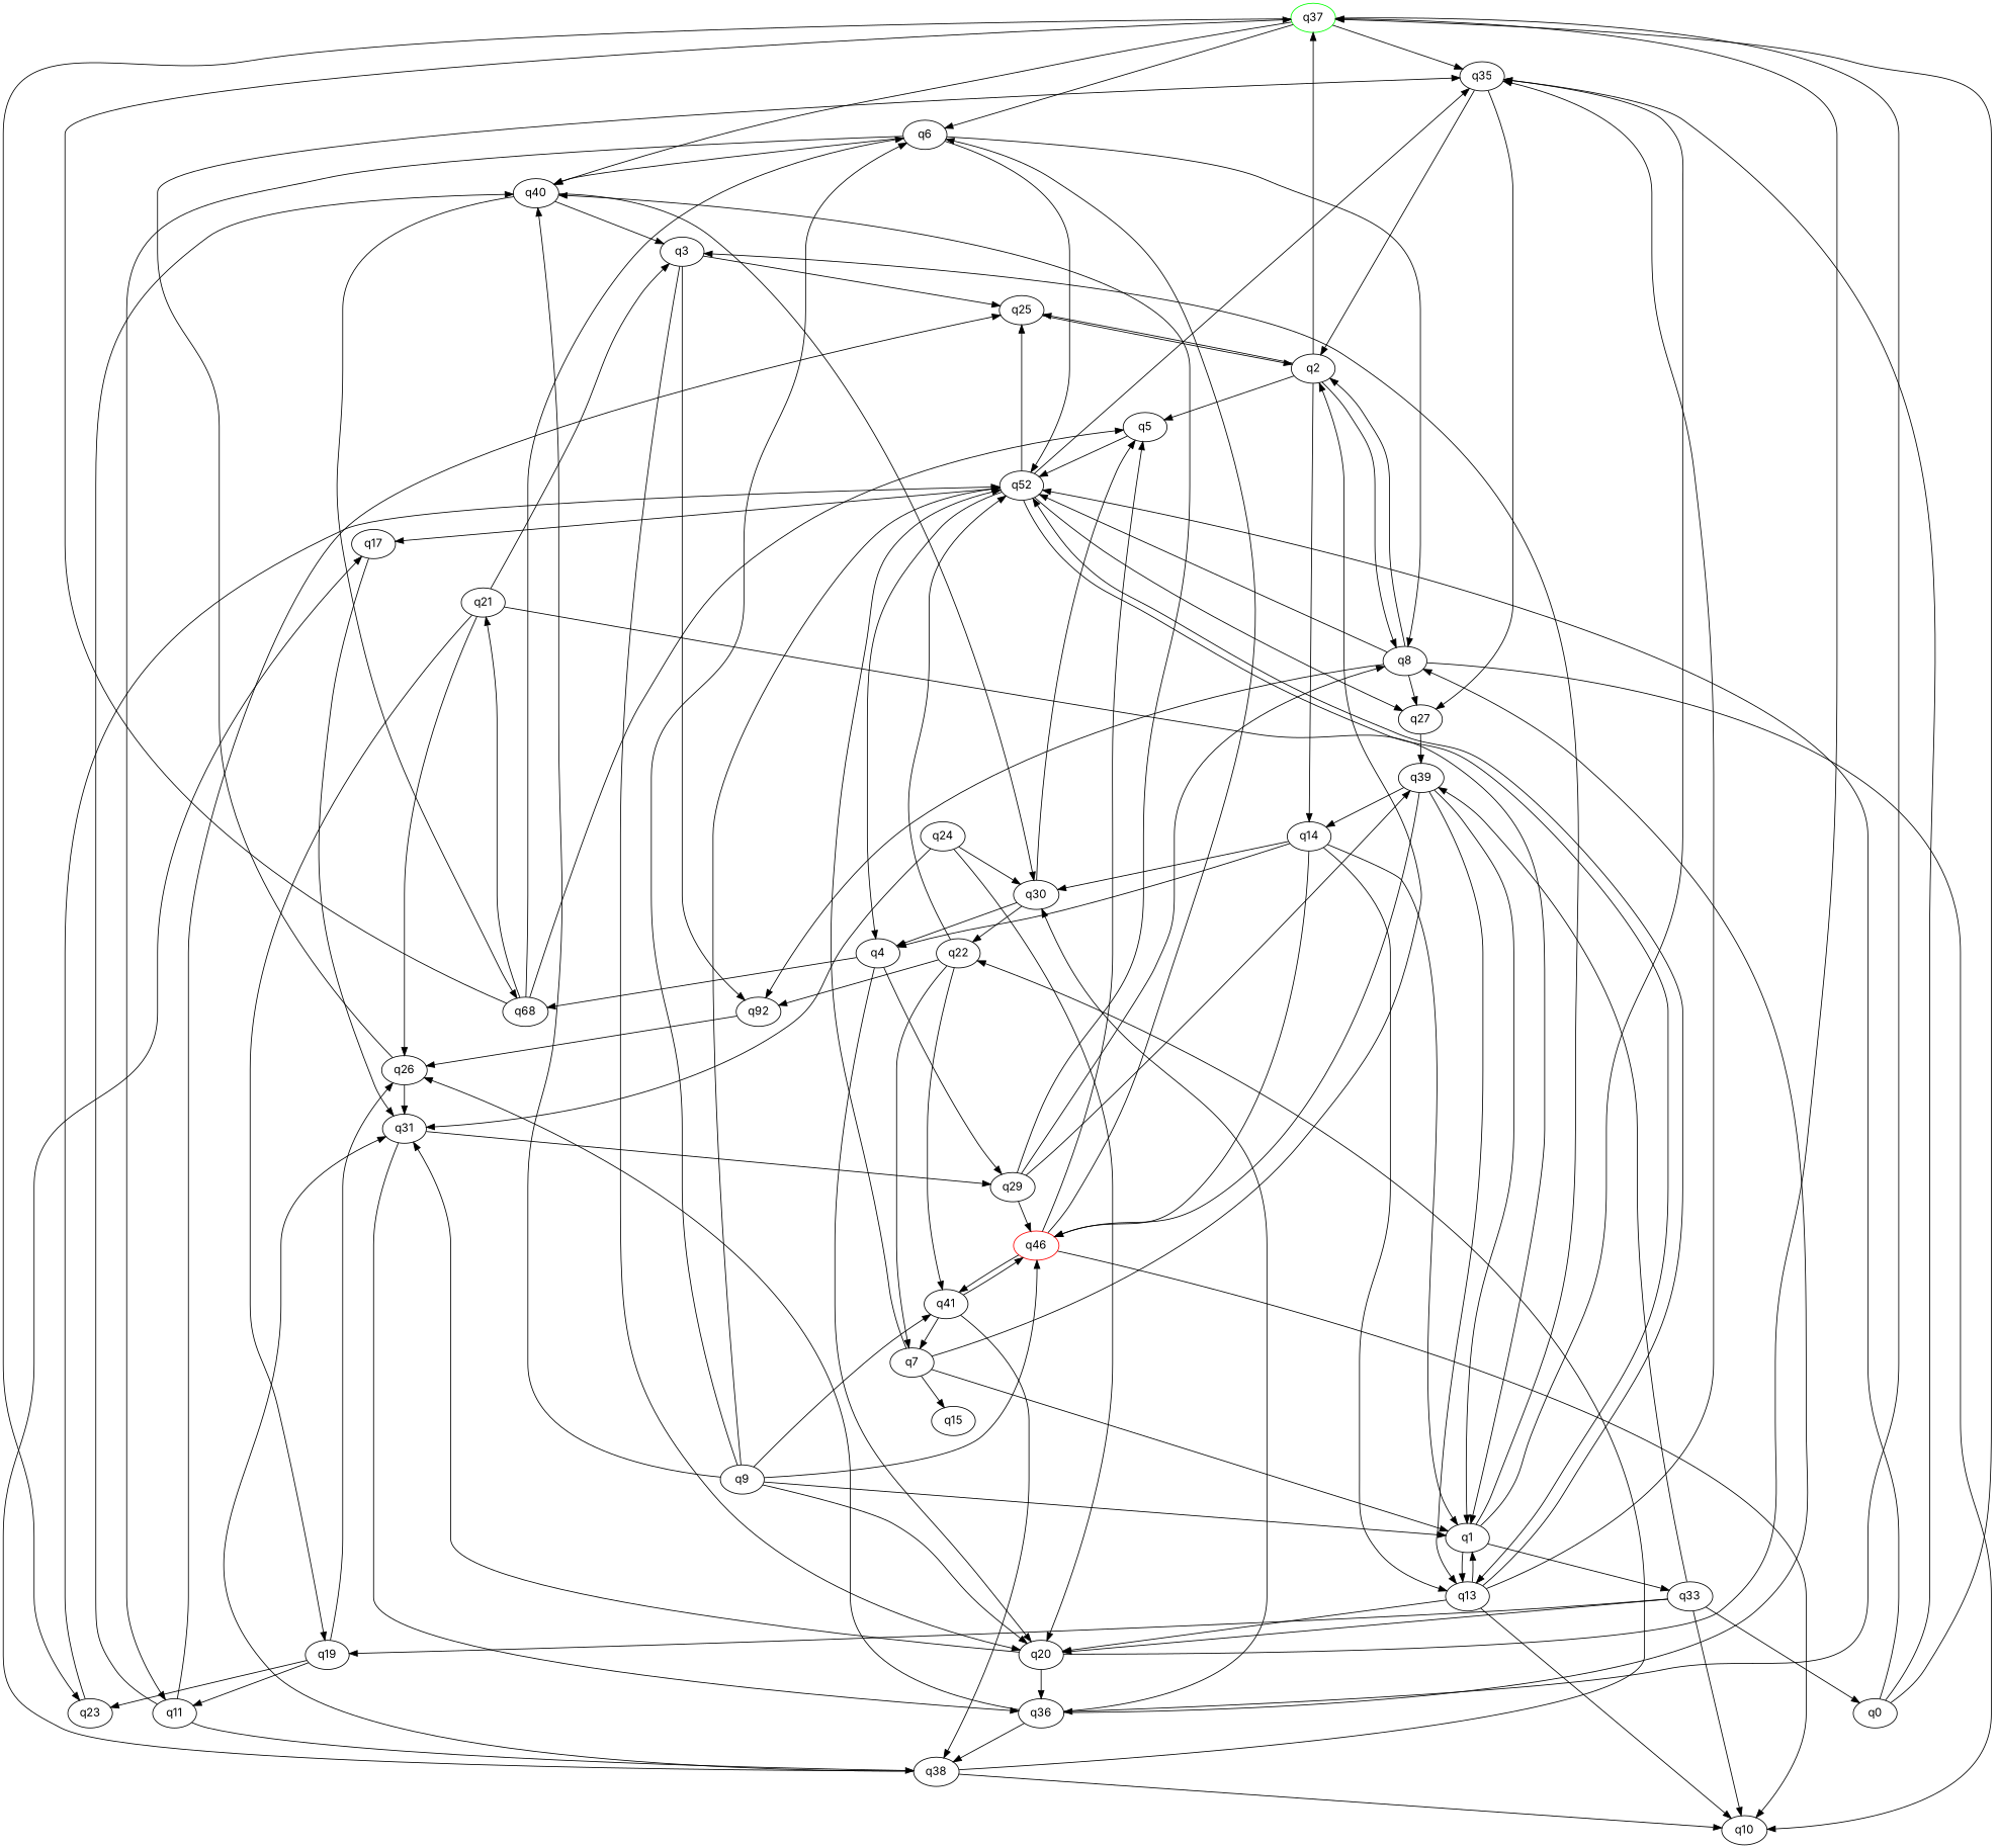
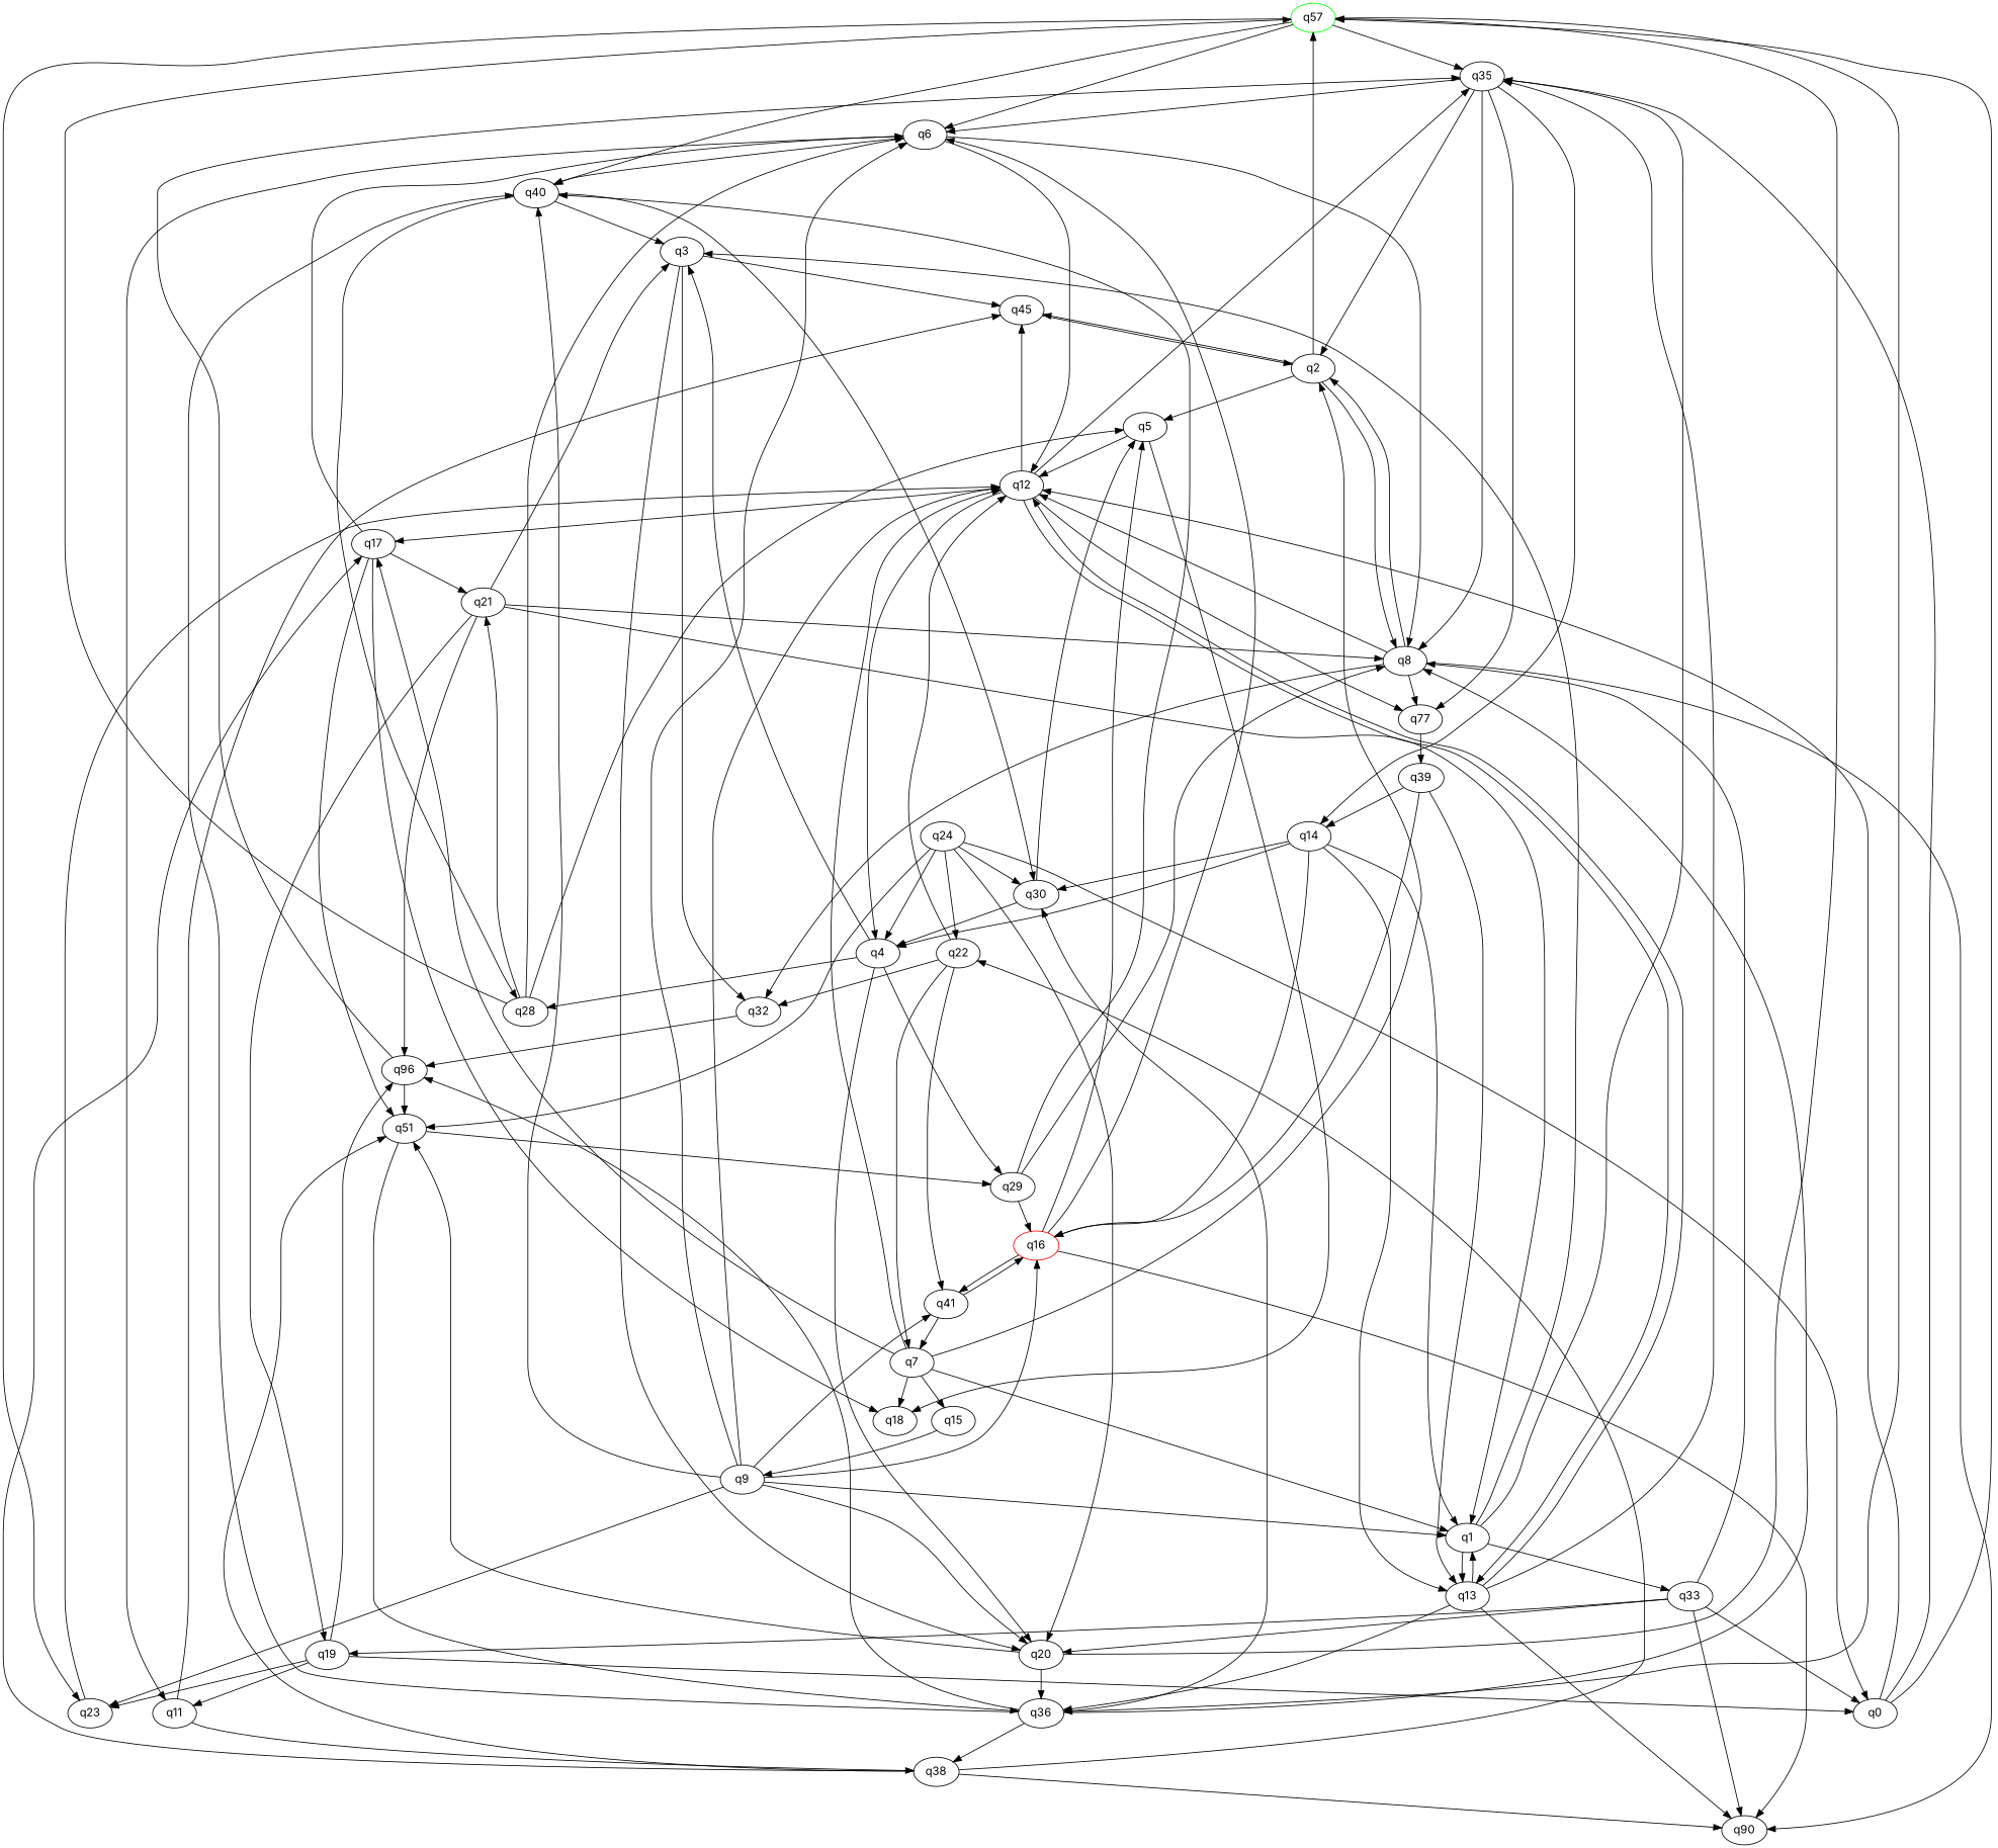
  digraph {
    fontname=Inter
    node [fontname=Inter]
    edge [fontname=Inter]
-   q37 [color=green initial=1]
+   q37 [color=green initial=1 label=q57]
    q35
    q6
    q40
    q23
    q36
-   q27
+   q27 [label=q77]
    q2
    q8
    q14
-   q12 [label=q52]
+   q12
    q11
    q3
-   q28 [label=q68]
+   q28
    q30
-   q26
+   q26 [label=q96]
    q38
-   q16 [color=red final=1 label=q46]
+   q16 [color=red final=1]
    q5
-   q10
+   q10 [label=q90]
    q41
+   q18
    q7
    q0
    q13
-   q25
+   q25 [label=q45]
    q4
    q17
    q1
    q20
    q29
-   q31
+   q31 [label=q51]
    q21
    q39
-   q32 [label=q92]
+   q32
    q33
    q19
    q22
    q15
    q9
    q24
    q37 -> q35
    q37 -> q6
    q37 -> q40
    q37 -> q23
    q37 -> q36
+   q35 -> q6
    q35 -> q27
    q35 -> q2
-   q2 -> q14
+   q35 -> q8
+   q35 -> q14
    q6 -> q40
    q6 -> q8
    q6 -> q12
    q6 -> q11
    q40 -> q3
    q40 -> q28
    q40 -> q30
    q23 -> q12
-   q11 -> q40
+   q36 -> q40
    q36 -> q8
    q36 -> q30
    q36 -> q26
    q36 -> q38
    q27 -> q39
    q2 -> q37
    q2 -> q8
    q2 -> q5
    q2 -> q25
    q8 -> q27
    q8 -> q2
    q8 -> q12
    q8 -> q10
    q8 -> q32
    q14 -> q30
    q14 -> q16
    q14 -> q13
    q14 -> q4
    q14 -> q1
    q12 -> q35
    q12 -> q27
    q12 -> q13
    q12 -> q25
    q12 -> q4
    q12 -> q17
    q11 -> q38
    q11 -> q25
    q3 -> q25
    q3 -> q20
    q3 -> q32
    q28 -> q37
    q28 -> q6
    q28 -> q5
    q28 -> q21
    q30 -> q5
    q30 -> q4
-   q30 -> q22
+   q24 -> q22
    q26 -> q35
    q26 -> q31
    q38 -> q10
    q38 -> q17
    q38 -> q31
    q38 -> q22
    q16 -> q6
    q16 -> q5
    q16 -> q10
    q16 -> q41
    q5 -> q12
-   q41 -> q38
+   q5 -> q18
    q41 -> q16
    q41 -> q7
    q7 -> q2
    q7 -> q12
+   q7 -> q18
+   q7 -> q17
    q7 -> q1
    q7 -> q15
    q0 -> q37
    q0 -> q35
    q0 -> q12
    q13 -> q35
    q13 -> q12
    q13 -> q10
    q13 -> q1
-   q13 -> q20
+   q13 -> q36
    q25 -> q2
+   q4 -> q3
    q4 -> q28
    q4 -> q20
    q4 -> q29
+   q17 -> q6
+   q17 -> q18
    q17 -> q31
+   q17 -> q21
    q1 -> q35
    q1 -> q3
    q1 -> q13
    q1 -> q33
    q20 -> q37
    q20 -> q36
    q20 -> q31
    q29 -> q40
    q29 -> q8
    q29 -> q16
-   q29 -> q39
    q31 -> q36
    q31 -> q29
+   q21 -> q8
    q21 -> q3
    q21 -> q26
    q21 -> q1
    q21 -> q19
    q39 -> q14
    q39 -> q16
    q39 -> q13
-   q39 -> q1
    q32 -> q26
    q33 -> q10
    q33 -> q0
    q33 -> q20
-   q33 -> q39
+   q33 -> q8
    q33 -> q19
    q19 -> q23
    q19 -> q11
    q19 -> q26
+   q19 -> q0
    q22 -> q12
    q22 -> q41
    q22 -> q7
    q22 -> q32
+   q15 -> q9
    q9 -> q6
    q9 -> q40
+   q9 -> q23
    q9 -> q12
    q9 -> q16
    q9 -> q41
    q9 -> q1
    q9 -> q20
    q24 -> q30
+   q24 -> q0
+   q24 -> q4
    q24 -> q20
    q24 -> q31
  }
